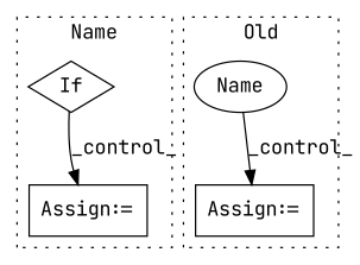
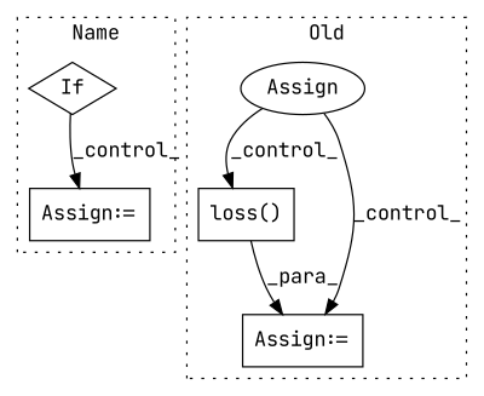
  digraph {
    fontname="JetBrains Mono"
    node [a=68 fontname="JetBrains Mono" l=3 shape=box]
    edge [fontname="JetBrains Mono"]
    n1 [a=96 label=If s=8688 shape=diamond]
    n2 [label="Assign:=" s=8745]
+   n3 [a=75 l="11,1" label="loss()" s="8920,8945"]
    n4 [label="Assign:=" s=8917]
-   n5 [a=87 l=9 label=Name s=8886 shape=ellipse]
+   n5 [a=87 l=9 label=Assign s=8886 shape=ellipse]
    subgraph cluster_1 {
      label=Name
      style=dotted
      n1
      n2
    }
    subgraph cluster_2 {
      label=Old
      style=dotted
+     n3
      n4
      n5
    }
    n1 -> n2 [label=_control_]
+   n3 -> n4 [label=_para_]
+   n5 -> n3 [label=_control_]
    n5 -> n4 [label=_control_]
  }
